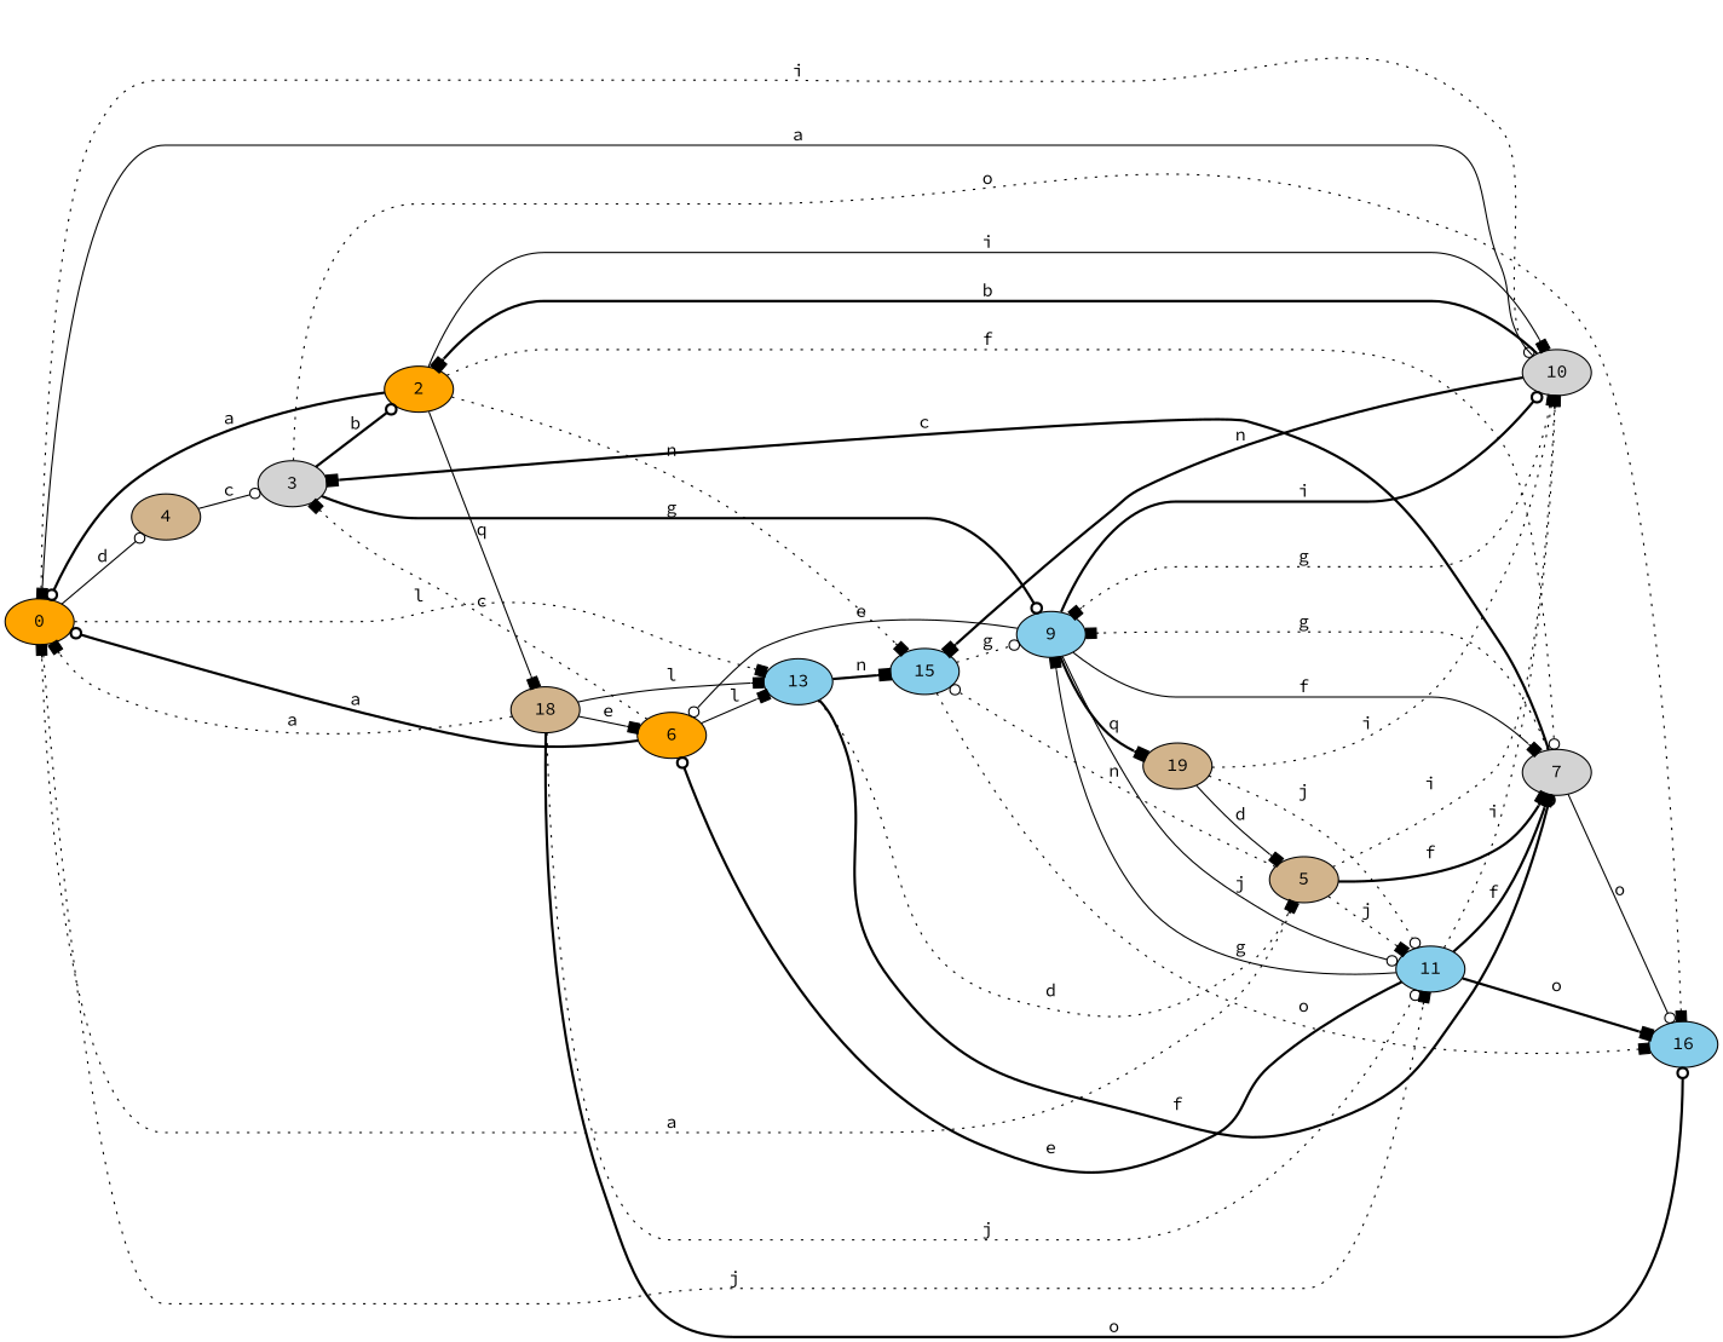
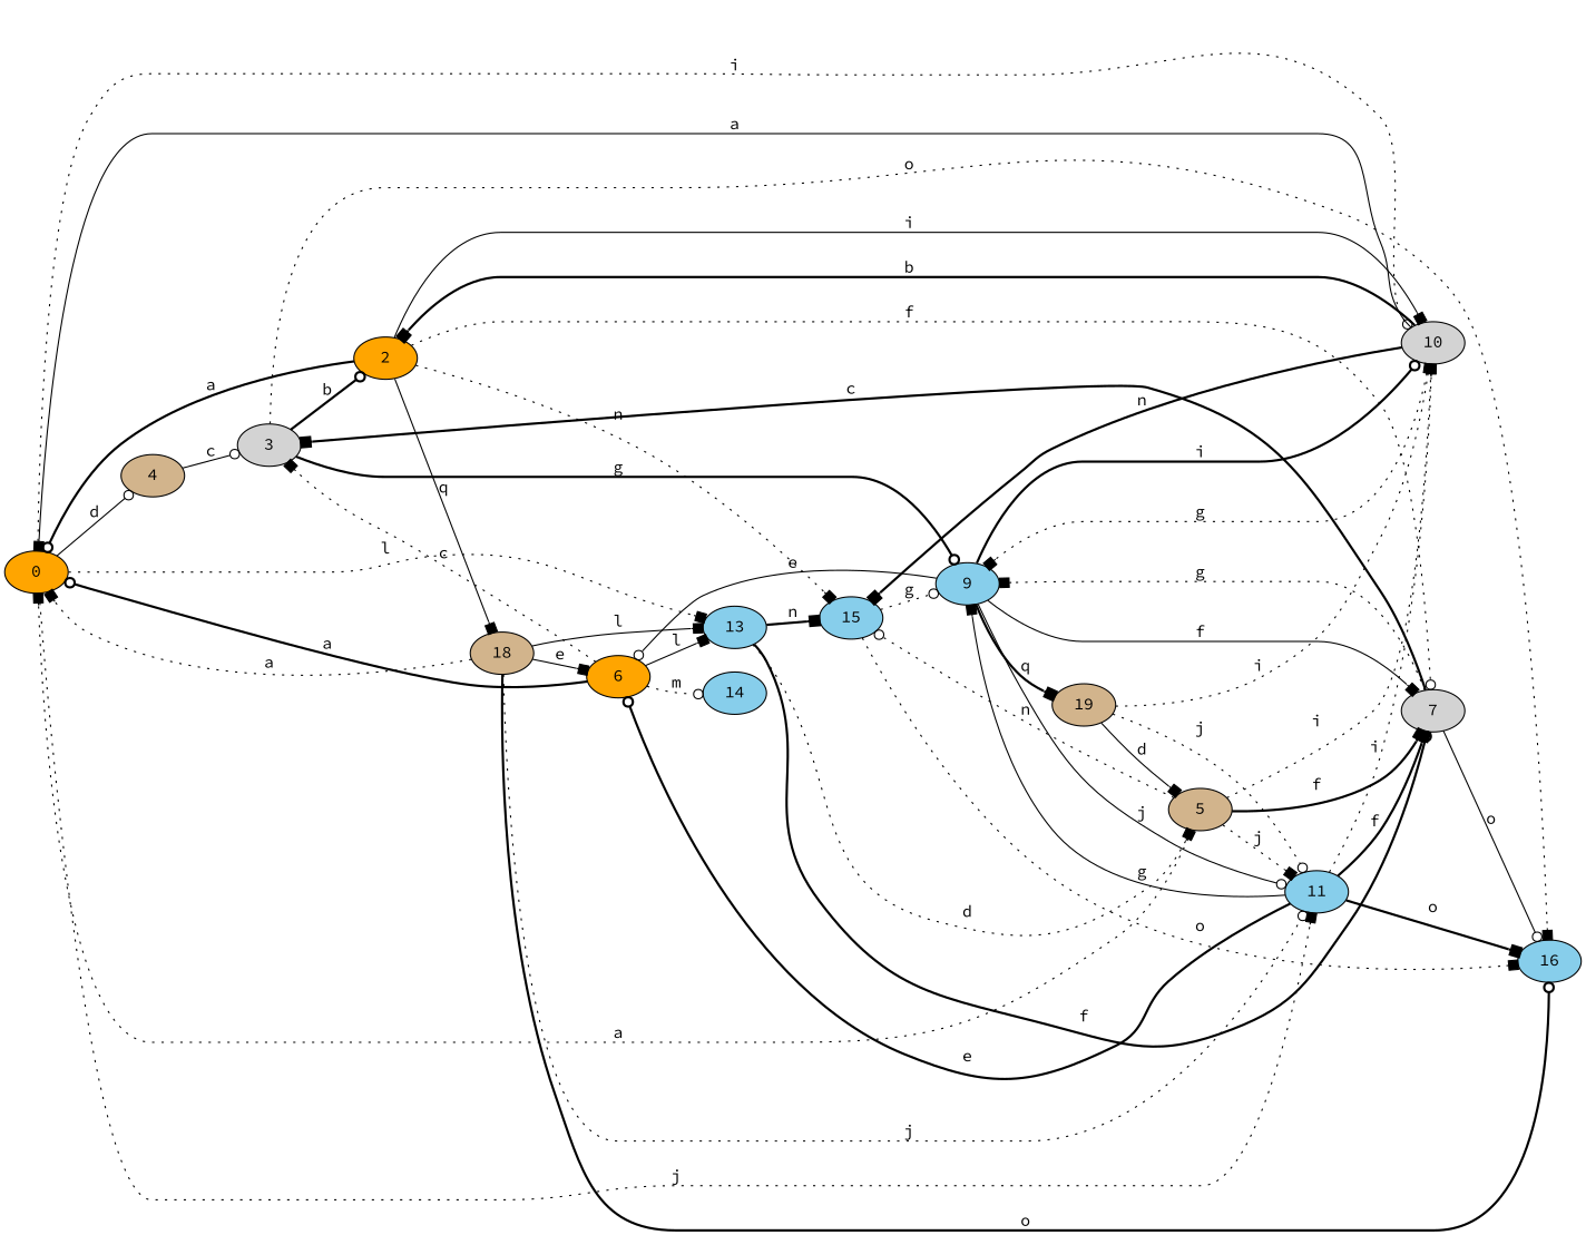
  strict digraph {
    fontname="Source Code Pro"
    rankdir=LR
    node [fillcolor=skyblue fontname="Source Code Pro" style=filled]
    edge [arrowhead=box fontname="Source Code Pro" style=dotted]
    0 [fillcolor=orange]
    4 [fillcolor=tan]
    10 [fillcolor=lightgrey]
    11
    13
    3 [fillcolor=lightgrey]
    2 [fillcolor=orange]
    15
    9
    7 [fillcolor=lightgrey]
    16
    6 [fillcolor=orange]
    5 [fillcolor=tan]
    18 [fillcolor=tan]
    19 [fillcolor=tan]
+   14
    0 -> 4 [arrowhead=odot label=d style=solid]
    0 -> 10 [arrowhead=odot label=i]
    0 -> 11 [label=j]
    0 -> 13 [label=l]
    4 -> 3 [arrowhead=odot label=c style=solid]
    10 -> 0 [label=a style=solid]
    10 -> 2 [label=b style=bold]
    10 -> 15 [label=n style=bold]
    10 -> 9 [label=g]
    11 -> 10 [label=i]
    11 -> 9 [label=g style=solid]
    11 -> 7 [label=f style=bold]
    11 -> 16 [label=o style=bold]
    11 -> 6 [arrowhead=odot label=e style=bold]
    13 -> 15 [label=n style=bold]
    13 -> 7 [arrowhead=odot label=f style=bold]
    13 -> 5 [label=d]
    3 -> 2 [arrowhead=odot label=b style=bold]
    3 -> 9 [arrowhead=odot label=g style=bold]
    3 -> 16 [label=o]
    2 -> 0 [arrowhead=odot label=a style=bold]
    2 -> 10 [label=i style=solid]
    2 -> 15 [label=n]
    2 -> 7 [arrowhead=odot label=f]
    2 -> 18 [label=q style=solid]
    15 -> 9 [arrowhead=odot label=g]
    15 -> 16 [label=o]
    9 -> 10 [arrowhead=odot label=i style=bold]
    9 -> 11 [arrowhead=odot label=j style=solid]
    9 -> 7 [label=f style=solid]
    9 -> 6 [arrowhead=odot label=e style=solid]
    9 -> 19 [label=q style=bold]
    7 -> 3 [label=c style=bold]
    7 -> 9 [label=g]
    7 -> 16 [arrowhead=odot label=o style=solid]
    6 -> 0 [arrowhead=odot label=a style=bold]
    6 -> 13 [label=l style=solid]
    6 -> 3 [label=c]
+   6 -> 14 [arrowhead=odot label=m]
    5 -> 0 [label=a]
    5 -> 10 [label=i]
    5 -> 11 [label=j]
    5 -> 15 [arrowhead=odot label=n]
    5 -> 7 [label=f style=bold]
    18 -> 0 [label=a]
    18 -> 11 [arrowhead=odot label=j]
    18 -> 13 [label=l style=solid]
    18 -> 16 [arrowhead=odot label=o style=bold]
    18 -> 6 [label=e style=solid]
    19 -> 10 [label=i]
    19 -> 11 [arrowhead=odot label=j]
    19 -> 5 [label=d style=solid]
  }
